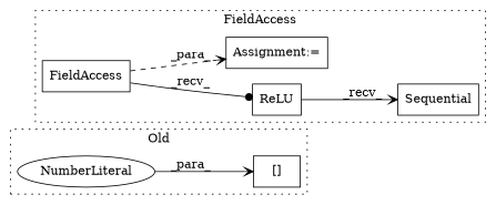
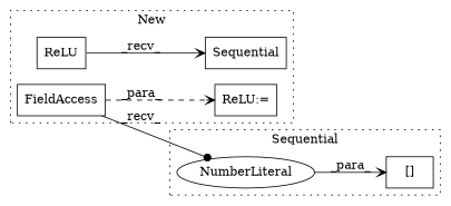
  digraph {
    rankdir=LR
    node [a=32 l=1 shape=box]
    edge [arrowhead=vee style=solid]
    n1 [a=2 l="26,1" label="[]" s="1219,1246"]
    n2 [a=34 label=NumberLiteral s=1245 shape=ellipse]
    n3 [l="5,1" label=ReLU s="1162,1171"]
    n4 [l="11,1" label=Sequential s="1114,1367"]
    n5 [a=22 l=8 label=FieldAccess s=1153]
-   n6 [a=7 label="Assignment:=" s=1104]
+   n6 [a=7 label="ReLU:=" s=1104]
    subgraph cluster_1 {
-     label=Old
+     label=Sequential
      style=dotted
      n1
      n2
    }
    subgraph cluster_2 {
-     label=FieldAccess
+     label=New
      style=dotted
      n3
      n4
      n5
      n6
    }
    n2 -> n1 [label=_para_]
    n3 -> n4 [label=_recv_]
-   n5 -> n3 [arrowhead=dot label=_recv_]
+   n5 -> n2 [arrowhead=dot label=_recv_]
    n5 -> n6 [label=_para_ style=dashed]
  }
